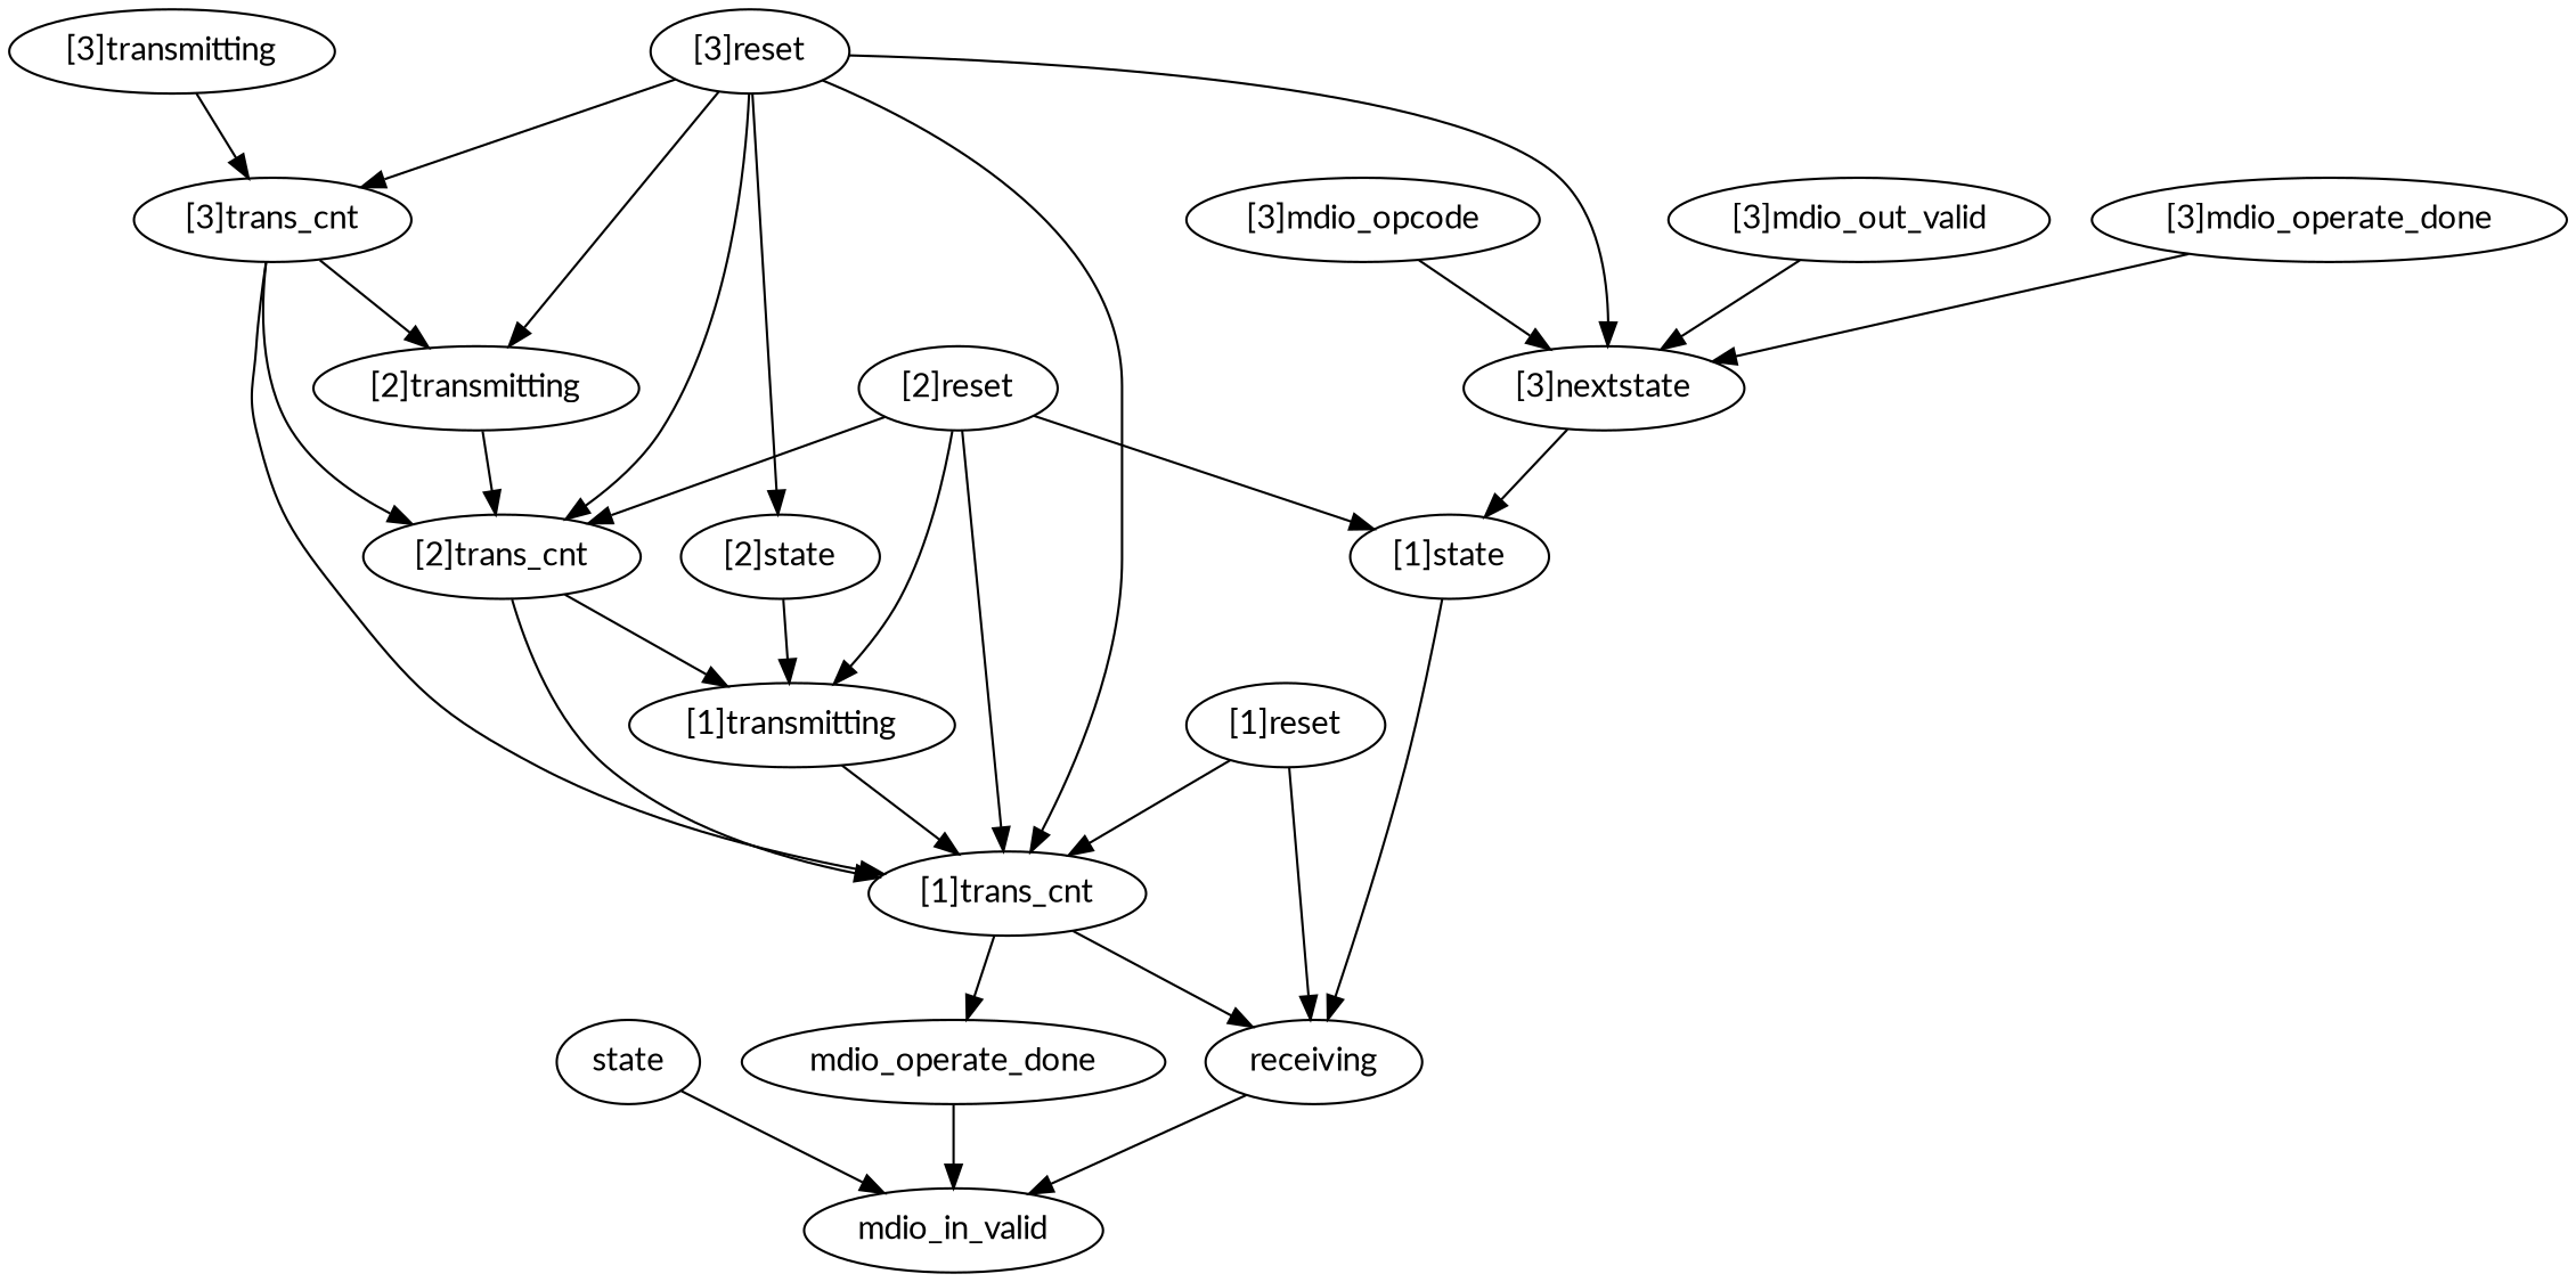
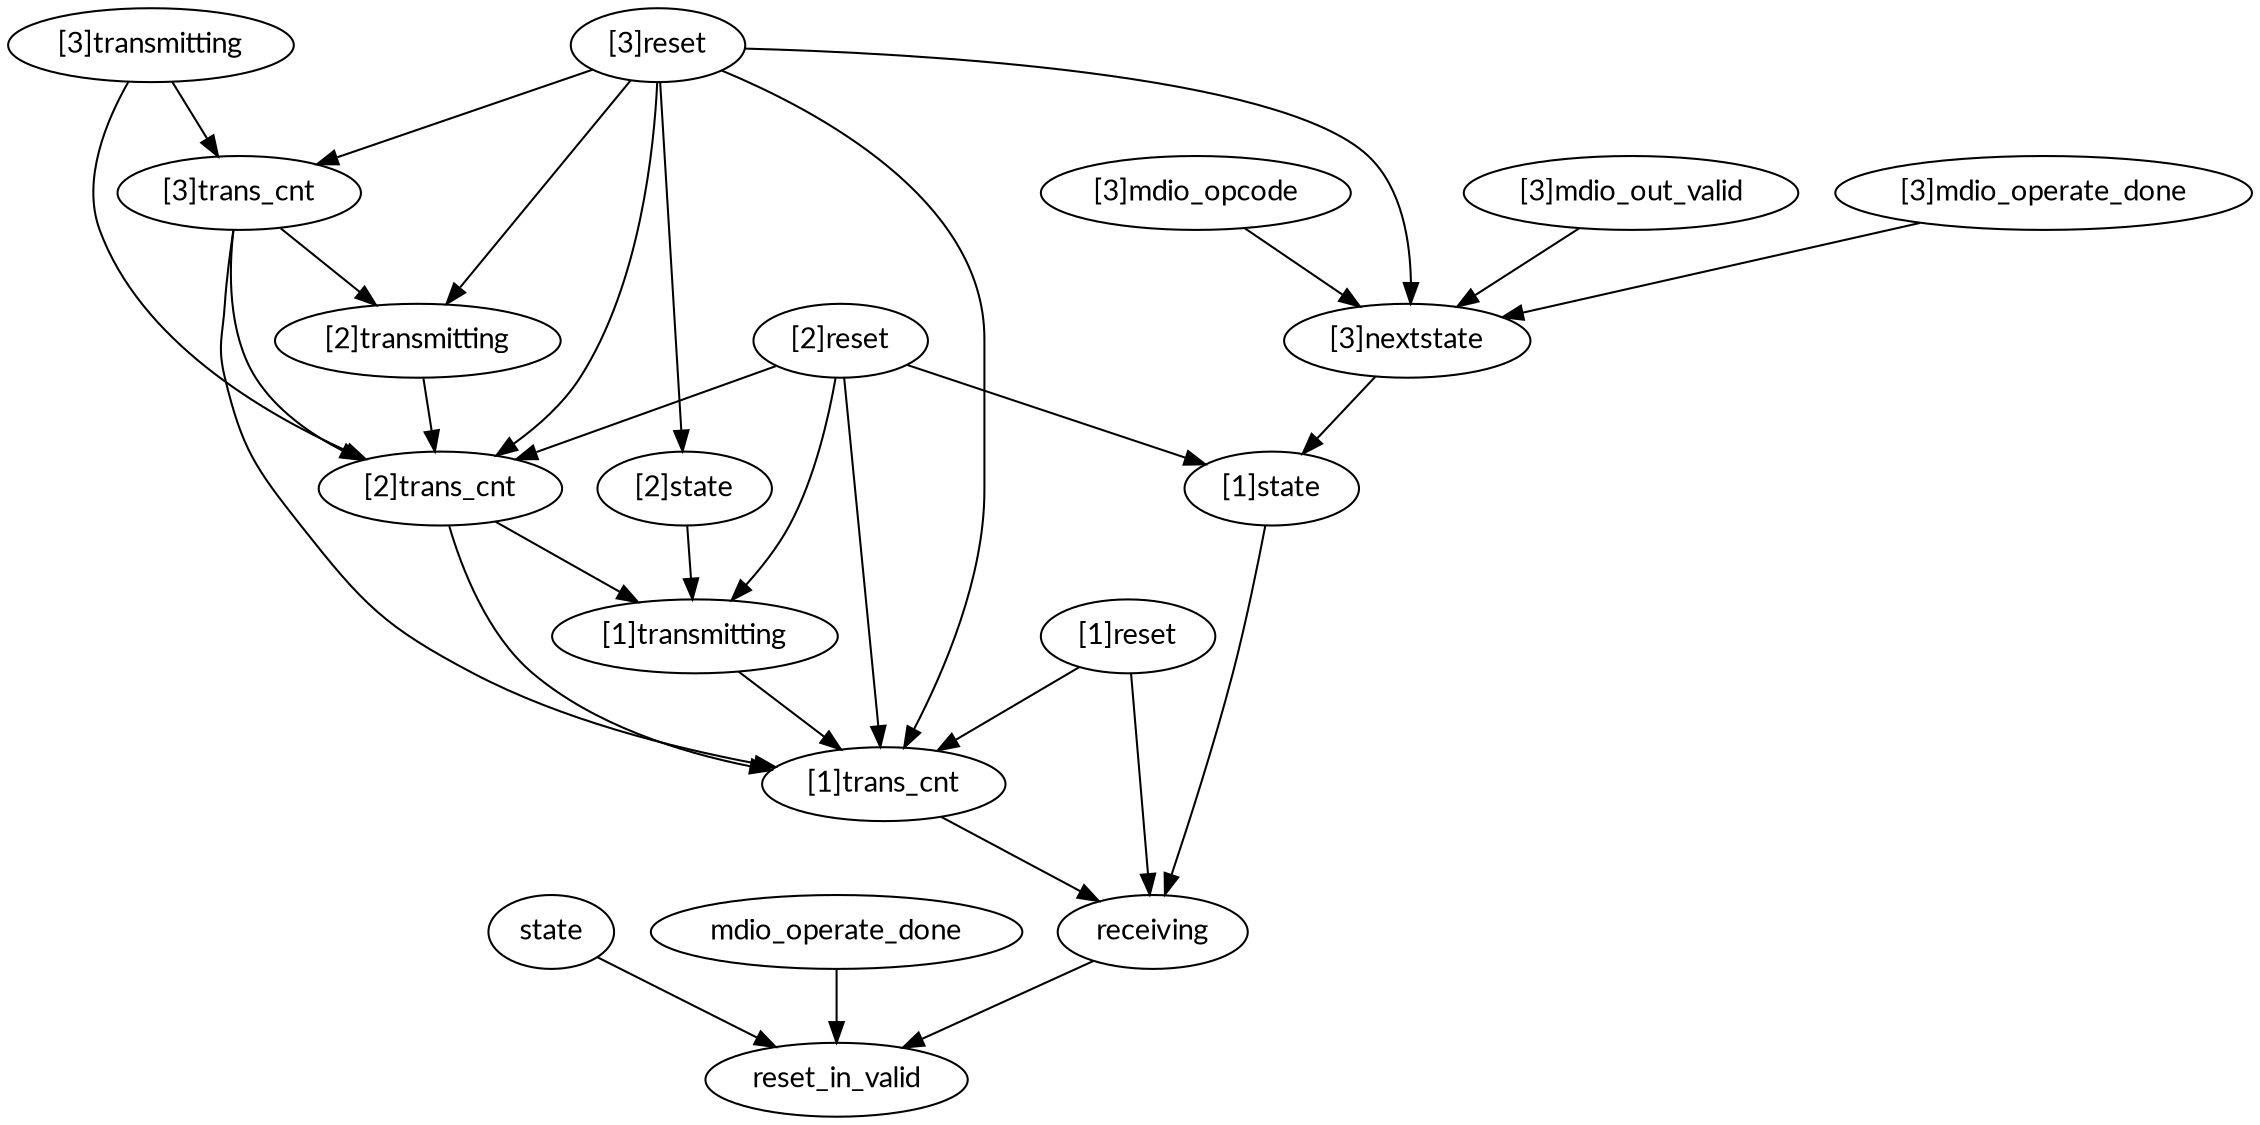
  strict digraph {
    fontname=Lato
    node [complexity=1 fontname=Lato importance=4.17126106572 rank=0.463473451747]
    edge [fontname=Lato]
    n1 [importance=0.179612185353 label=state rank=0.179612185353]
-   mdio_in_valid [complexity=0 importance=0.0377672722645 rank=0.0]
+   mdio_in_valid [complexity=0 importance=0.0377672722645 rank=0.0 label=reset_in_valid]
    "[1]state" [complexity=2 importance=0.738054487794 rank=0.369027243897]
    receiving [importance=0.114418878637 rank=0.114418878637]
    "[3]mdio_out_valid" [complexity=9]
    "[3]nextstate" [complexity=5 importance=0.828543593885 rank=0.165708718777]
    mdio_operate_done [importance=0.143291953297 rank=0.143291953297]
    "[1]trans_cnt" [complexity=3 importance=0.18380878862 rank=0.0612695962066]
    "[2]state" [complexity=5 importance=2.90383565074 rank=0.580767130147]
    "[1]transmitting" [complexity=4 importance=0.407470633538 rank=0.101867658385]
    "[3]mdio_operate_done" [complexity=7 importance=3.34416451204 rank=0.477737787435]
    "[2]reset" [complexity=8 importance=3.81732930411 rank=0.477166163013]
    "[2]trans_cnt" [complexity=7 importance=1.26292873594 rank=0.180418390848]
    "[2]transmitting" [complexity=8 importance=2.56571052817 rank=0.320713816022]
    "[3]trans_cnt" [complexity=11 importance=7.73764841984 rank=0.703422583622]
    "[3]mdio_opcode" [complexity=9]
    "[3]transmitting" [complexity=12 importance=15.515149896 rank=1.292929158]
    "[1]reset" [complexity=4 importance=0.579969462154 rank=0.144992365538]
    "[3]reset" [complexity=12 importance=23.2414883558 rank=1.93679069632]
    n1 -> mdio_in_valid
    "[1]state" -> receiving
    receiving -> mdio_in_valid
    "[3]mdio_out_valid" -> "[3]nextstate"
    "[3]nextstate" -> "[1]state"
    mdio_operate_done -> mdio_in_valid
    "[1]trans_cnt" -> receiving
-   "[1]trans_cnt" -> mdio_operate_done
    "[2]state" -> "[1]transmitting"
    "[1]transmitting" -> "[1]trans_cnt"
    "[3]mdio_operate_done" -> "[3]nextstate"
    "[2]reset" -> "[1]state"
    "[2]reset" -> "[1]trans_cnt"
    "[2]reset" -> "[1]transmitting"
    "[2]reset" -> "[2]trans_cnt"
    "[2]trans_cnt" -> "[1]trans_cnt"
    "[2]trans_cnt" -> "[1]transmitting"
    "[2]transmitting" -> "[2]trans_cnt"
    "[3]trans_cnt" -> "[1]trans_cnt"
    "[3]trans_cnt" -> "[2]trans_cnt"
    "[3]trans_cnt" -> "[2]transmitting"
    "[3]mdio_opcode" -> "[3]nextstate"
+   "[3]transmitting" -> "[2]trans_cnt"
    "[3]transmitting" -> "[3]trans_cnt"
    "[1]reset" -> receiving
    "[1]reset" -> "[1]trans_cnt"
    "[3]reset" -> "[3]nextstate"
    "[3]reset" -> "[1]trans_cnt"
    "[3]reset" -> "[2]state"
    "[3]reset" -> "[2]trans_cnt"
    "[3]reset" -> "[2]transmitting"
    "[3]reset" -> "[3]trans_cnt"
  }
